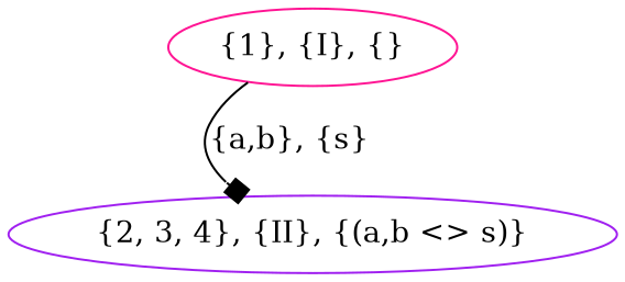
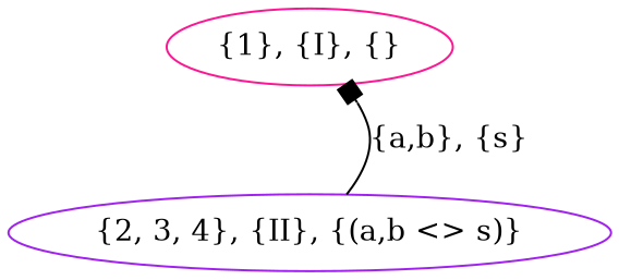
  digraph {
    "{1}, {I}, {}" [role=start color=deeppink]
    "{2, 3, 4}, {II}, {(a,b <> s)}" [role=end color=purple]
-   "{1}, {I}, {}" -> "{2, 3, 4}, {II}, {(a,b <> s)}" [gp1="a,b" gp2=s label="{a,b}, {s}" style=solid arrowhead=box]
+   "{2, 3, 4}, {II}, {(a,b <> s)}" -> "{1}, {I}, {}" [gp1="a,b" gp2=s label="{a,b}, {s}" style=solid arrowhead=box]
  }
